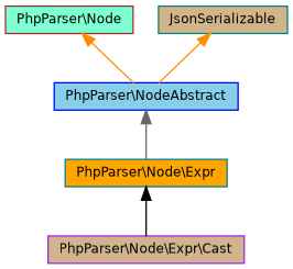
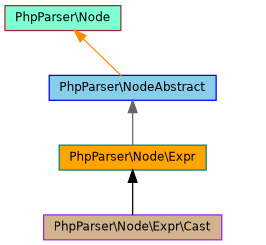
  digraph {
    node [color=teal fillcolor=tan fontname=Helvetica fontsize=10 shape=record style=filled]
    edge [color=darkorange dir=back fontname=Helvetica fontsize=10 labelfontname=Helvetica labelfontsize=10 style=solid]
    Node12 [color=purple fontcolor=black height=0.2 label="PhpParser\\Node\\Expr\\Cast" width=0.4]
    Node13 [fillcolor=orange height=0.2 label="PhpParser\\Node\\Expr" width=0.4]
    Node14 [color=blue fillcolor=skyblue height=0.2 label="PhpParser\\NodeAbstract" width=0.4]
    Node15 [color=brown fillcolor=aquamarine height=0.2 label="PhpParser\\Node" width=0.4]
-   n5 [height=0.2 label=JsonSerializable width=0.4]
    Node13 -> Node12 [color=black]
    Node14 -> Node13 [color=gray40]
    Node15 -> Node14
-   n5 -> Node14
  }
